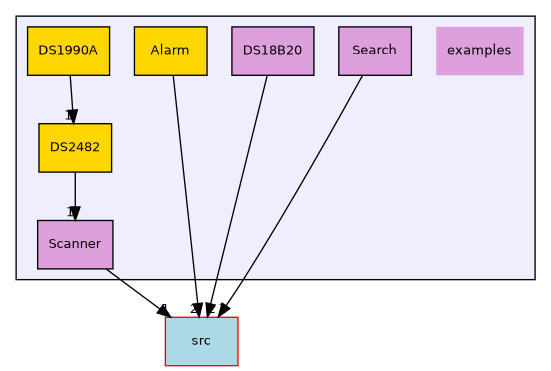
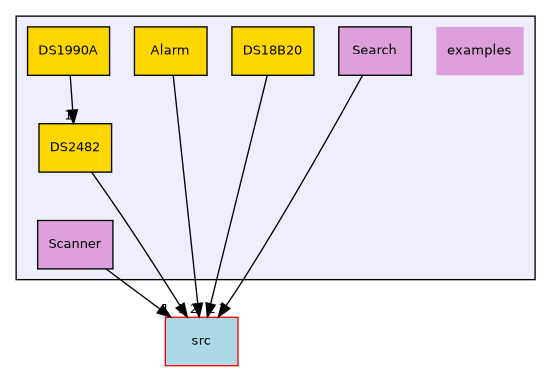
  digraph {
    compound=true
    node [fillcolor=plum fontname=Helvetica fontsize=10 shape=box style=filled color=black]
    edge [headlabel=1 labeldistance=1.5 labelfontname=Helvetica labelfontsize=10]
    n1 [label=examples shape=plaintext color=""]
    n2 [fillcolor=gold label=Alarm]
-   n3 [label=DS18B20]
+   n3 [fillcolor=gold label=DS18B20]
    n4 [fillcolor=gold label=DS1990A]
    n5 [fillcolor=gold label=DS2482]
    n6 [label=Scanner]
    n7 [label=Search]
    n8 [color=red fillcolor=lightblue label=src]
    subgraph cluster_1 {
      bgcolor="#eeeeff"
      pencolor=black
      n1
      n2
      n3
      n4
      n5
      n6
      n7
    }
    n2 -> n8 [headlabel=2]
    n3 -> n8 [headlabel=2]
    n4 -> n5
-   n5 -> n6
+   n5 -> n8
    n6 -> n8
    n7 -> n8
  }
